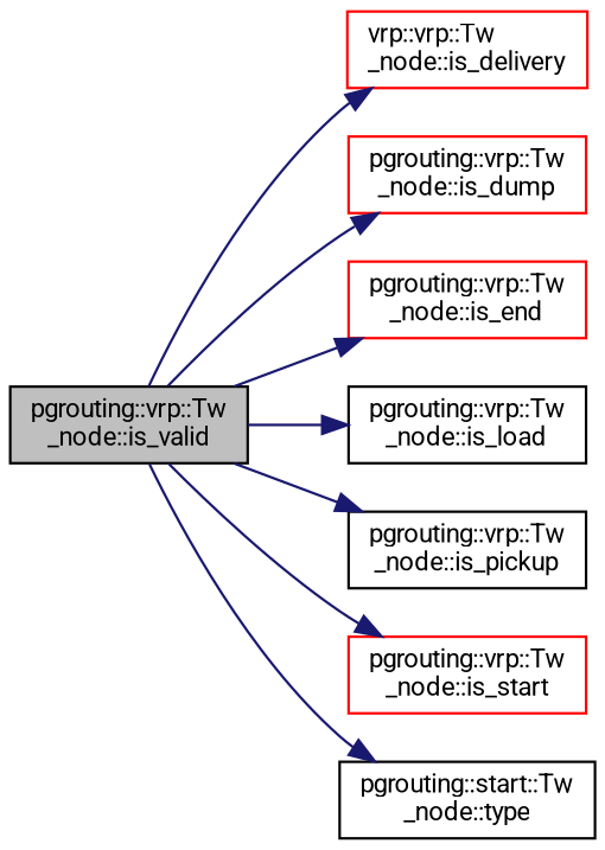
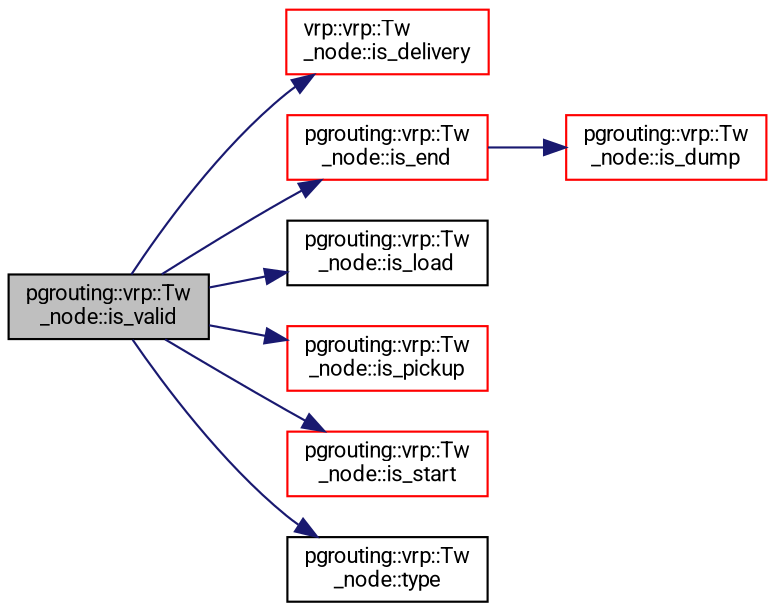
  digraph {
    fontname=Roboto
    rankdir=LR
    node [color=red fillcolor=white fontname=Roboto fontsize=10 shape=record style=filled]
    edge [color=midnightblue fontname=Roboto fontsize=10 labelfontname=Helvetica labelfontsize=10 style=solid]
    n1 [color=black fillcolor=grey75 fontcolor=black height=0.2 label="pgrouting::vrp::Tw\l_node::is_valid" width=0.4]
    n2 [height=0.2 label="vrp::vrp::Tw\l_node::is_delivery" width=0.4]
    n3 [height=0.2 label="pgrouting::vrp::Tw\l_node::is_dump" width=0.4]
    n4 [height=0.2 label="pgrouting::vrp::Tw\l_node::is_end" width=0.4]
    n5 [color=black height=0.2 label="pgrouting::vrp::Tw\l_node::is_load" width=0.4]
-   n6 [color=black height=0.2 label="pgrouting::vrp::Tw\l_node::is_pickup" width=0.4]
+   n6 [height=0.2 label="pgrouting::vrp::Tw\l_node::is_pickup" width=0.4]
    n7 [height=0.2 label="pgrouting::vrp::Tw\l_node::is_start" width=0.4]
-   n8 [color=black height=0.2 label="pgrouting::start::Tw\l_node::type" width=0.4]
+   n8 [color=black height=0.2 label="pgrouting::vrp::Tw\l_node::type" width=0.4]
    n1 -> n2
-   n1 -> n3
+   n4 -> n3
    n1 -> n4
    n1 -> n5
    n1 -> n6
    n1 -> n7
    n1 -> n8
  }
